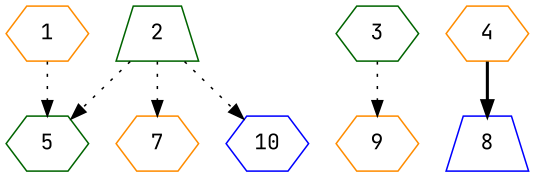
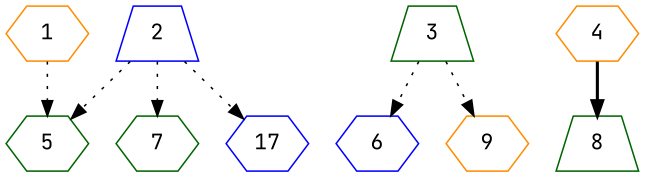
  digraph {
    fontname="JetBrains Mono"
    node [alpha=0.15 color=darkorange fontname="JetBrains Mono" shape=hexagon]
    edge [fontname="JetBrains Mono" style=dotted]
    1 [expect_size=35687424]
    5 [alpha=0.14 color=darkgreen expect_size=29211648]
-   2 [alpha=0.10 color=darkgreen expect_size=29849600 shape=trapezium]
-   7 [expect_size=25568256]
-   10 [alpha=0.18 color=blue expect_size=34646016]
-   3 [alpha=0.12 color=darkgreen expect_size=20672512]
+   6 [alpha=0.02 color=blue expect_size=8229888]
+   2 [alpha=0.10 color=blue expect_size=29849600 shape=trapezium]
+   7 [color=darkgreen expect_size=25568256]
+   10 [alpha=0.18 color=blue expect_size=34646016 label=17]
+   3 [alpha=0.12 color=darkgreen expect_size=20672512 shape=trapezium]
    9 [alpha=0.10 expect_size=19523584]
    4 [alpha=0.08 expect_size=5278720]
-   8 [alpha=0.13 color=blue expect_size=7578624 shape=trapezium]
+   8 [alpha=0.13 color=darkgreen expect_size=7578624 shape=trapezium]
    1 -> 5
    2 -> 5
    2 -> 7
    2 -> 10
+   3 -> 6
    3 -> 9
    4 -> 8 [style=bold]
  }
